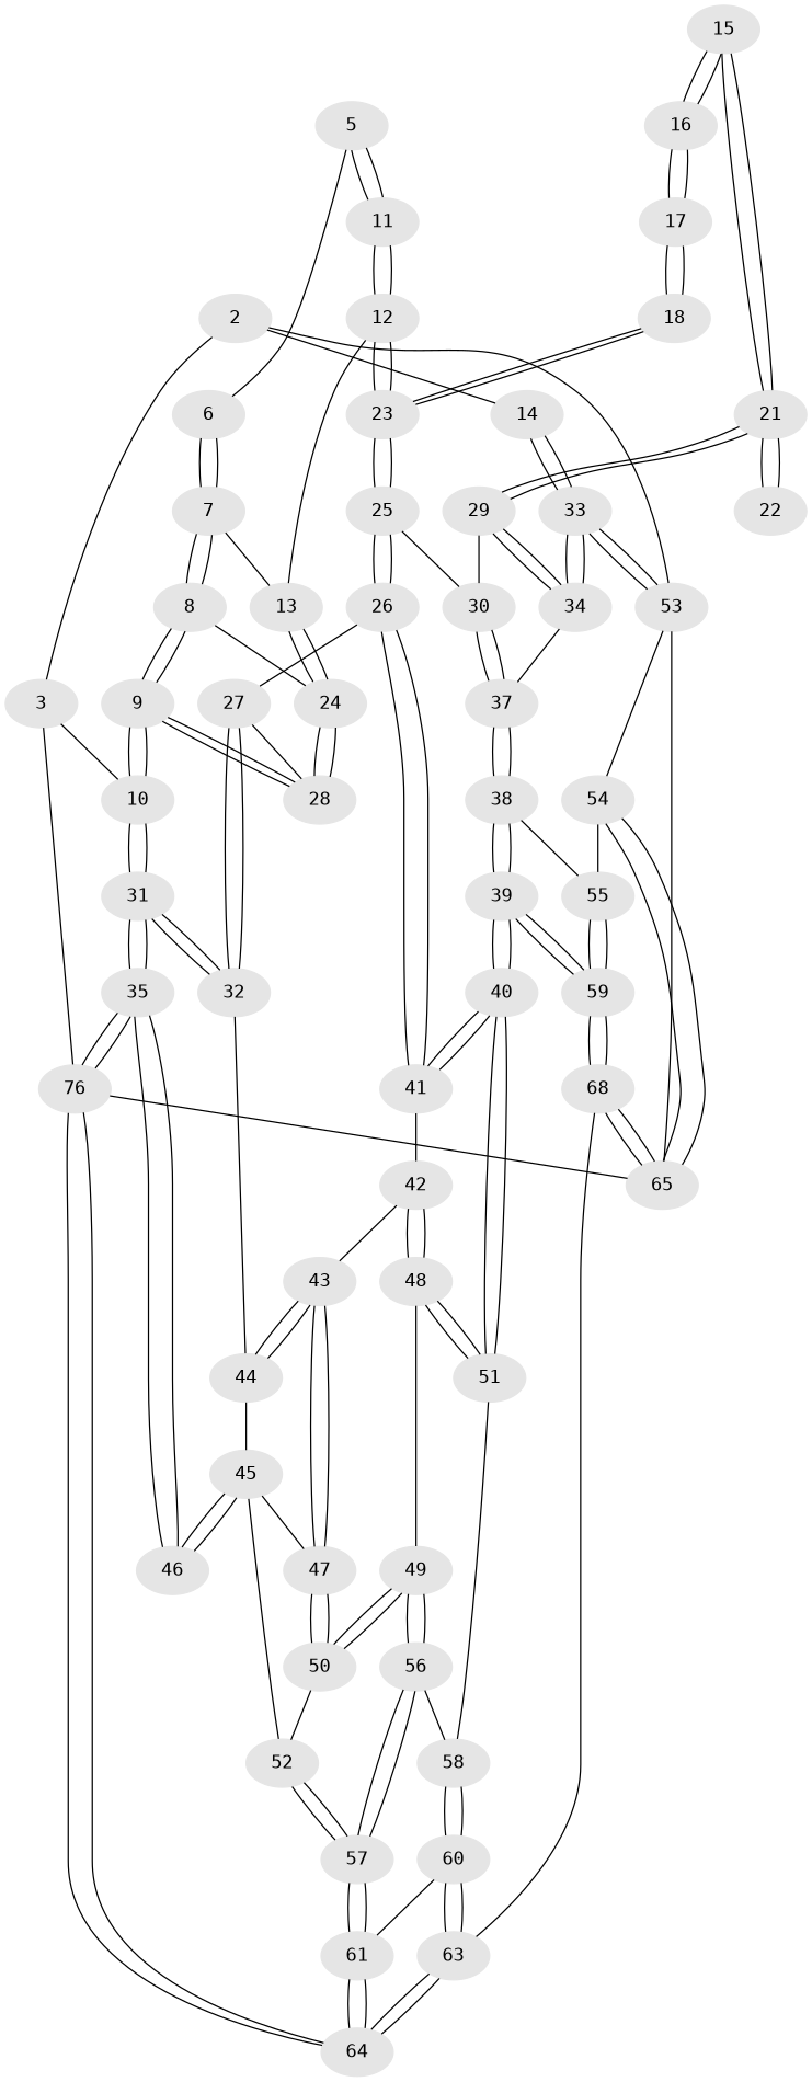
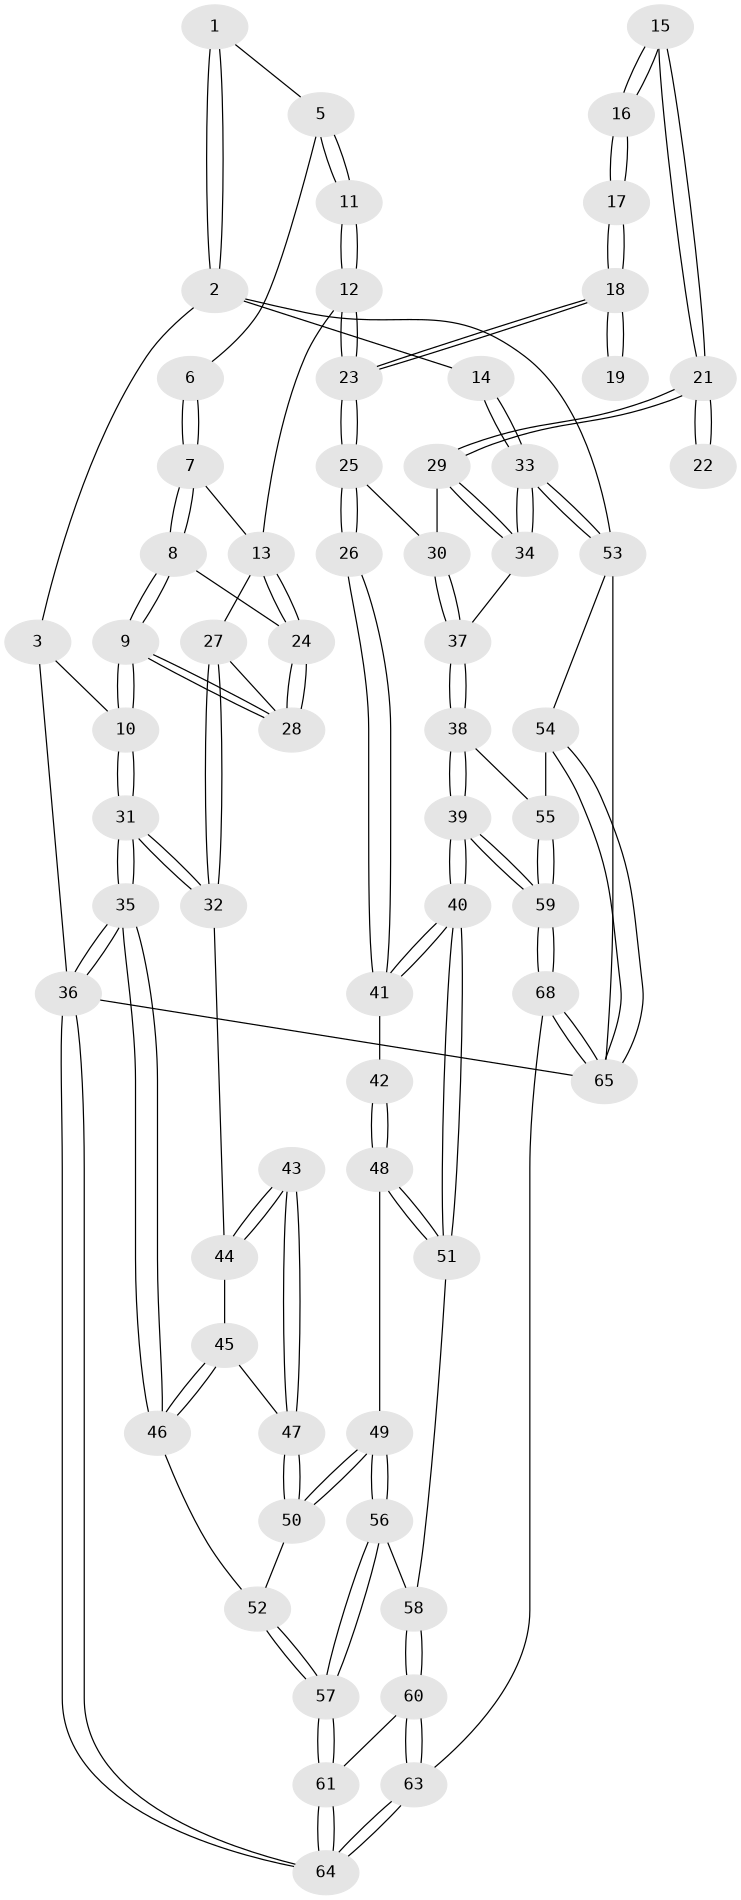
  graph {
    fontname="DejaVu Sans Mono"
    node [color=gray90 fontname="DejaVu Sans Mono" style=filled]
    edge [fontname="DejaVu Sans Mono"]
+   1
    2
    5
    3
    14
    53
    6
    11
    10
-   36 [label=76]
+   36
    33
    65
    54
    31
    64
    7
    12
    8
    13
    9
    24
    28
    32
    35
    23
    17
    18
    25
    15
    16
    21
    34
    22
    29
+   19
    30
    26
    27
    41
    37
    42
    44
    38
    46
    45
    52
    39
    55
    40
    59
    51
    n52 [label=68]
    58
    43
    48
    47
    49
    50
    57
    56
    60
    61
    63
+   1 -- 2
+   1 -- 2
+   1 -- 5
    2 -- 3
    2 -- 14
    2 -- 53
    5 -- 6
    5 -- 11
    5 -- 11
    3 -- 10
    3 -- 36
    14 -- 33
    14 -- 33
    53 -- 65
    53 -- 54
    6 -- 7
    6 -- 7
    11 -- 12
    11 -- 12
    10 -- 31
    10 -- 31
    36 -- 65
    36 -- 64
    36 -- 64
    33 -- 53
    33 -- 53
    33 -- 34
    33 -- 34
    54 -- 65
    54 -- 65
    54 -- 55
    31 -- 32
    31 -- 32
    31 -- 35
    31 -- 35
    7 -- 8
    7 -- 8
    7 -- 13
    12 -- 13
    12 -- 23
    12 -- 23
    8 -- 9
    8 -- 9
    8 -- 24
    13 -- 24
    13 -- 24
    9 -- 10
    9 -- 10
    9 -- 28
    9 -- 28
    24 -- 28
    24 -- 28
    32 -- 44
    35 -- 36
    35 -- 36
    35 -- 46
    35 -- 46
    23 -- 25
    23 -- 25
    17 -- 18
    17 -- 18
    18 -- 23
    18 -- 23
+   18 -- 19
+   18 -- 19
    25 -- 30
    25 -- 26
    25 -- 26
    15 -- 16
    15 -- 16
    15 -- 21
    15 -- 21
    16 -- 17
    16 -- 17
    21 -- 22
    21 -- 22
    21 -- 29
    21 -- 29
    34 -- 37
    29 -- 34
    29 -- 34
    29 -- 30
    30 -- 37
    30 -- 37
-   26 -- 27
+   13 -- 27
    26 -- 41
    26 -- 41
    27 -- 28
    27 -- 32
    27 -- 32
    41 -- 42
    37 -- 38
    37 -- 38
-   42 -- 43
    42 -- 48
    42 -- 48
    44 -- 45
    38 -- 39
    38 -- 39
    38 -- 55
-   45 -- 52
+   46 -- 52
    45 -- 46
    45 -- 46
    45 -- 47
    52 -- 57
    52 -- 57
    39 -- 40
    39 -- 40
    39 -- 59
    39 -- 59
    55 -- 59
    55 -- 59
    40 -- 41
    40 -- 41
    40 -- 51
    40 -- 51
    59 -- n52
    59 -- n52
    51 -- 58
    n52 -- 65
    n52 -- 65
    n52 -- 63
    58 -- 60
    58 -- 60
    43 -- 44
    43 -- 44
    43 -- 47
    43 -- 47
    48 -- 51
    48 -- 51
    48 -- 49
    47 -- 50
    47 -- 50
    49 -- 50
    49 -- 50
    49 -- 56
    49 -- 56
    50 -- 52
    57 -- 61
    57 -- 61
    56 -- 58
    56 -- 57
    56 -- 57
    60 -- 61
    60 -- 63
    60 -- 63
    61 -- 64
    61 -- 64
    63 -- 64
    63 -- 64
  }
